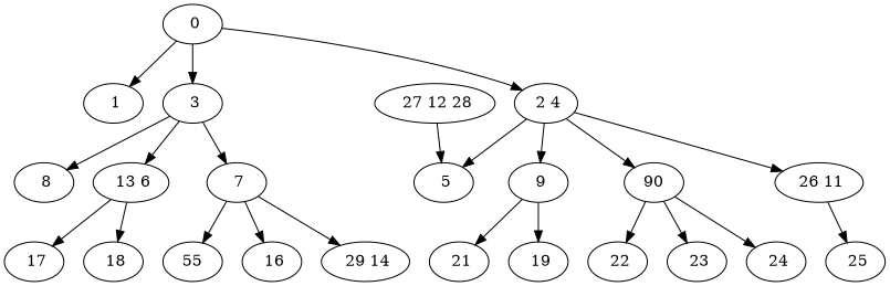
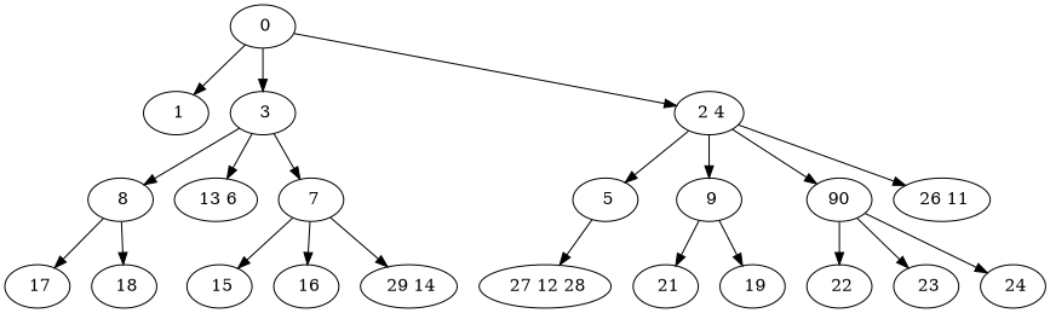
  digraph {
    " 0"
    " 1"
    " 3"
    " 2 4"
    " 8"
    " 13 6"
    " 7"
    " 5"
    " 9"
    n10 [label=90]
    " 26 11"
    " 17"
    " 18"
-   " 15" [label=55]
+   " 15"
    " 16"
    " 29 14"
    " 27 12 28"
    " 21"
    " 19"
    " 22"
    " 23"
    " 24"
-   " 25"
    " 0" -> " 1"
    " 0" -> " 3"
    " 0" -> " 2 4"
    " 3" -> " 8"
    " 3" -> " 13 6"
    " 3" -> " 7"
    " 2 4" -> " 5"
    " 2 4" -> " 9"
    " 2 4" -> n10
    " 2 4" -> " 26 11"
-   " 13 6" -> " 17"
-   " 13 6" -> " 18"
+   " 8" -> " 17"
+   " 8" -> " 18"
    " 7" -> " 15"
    " 7" -> " 16"
    " 7" -> " 29 14"
-   " 27 12 28" -> " 5"
+   " 5" -> " 27 12 28"
    " 9" -> " 21"
    " 9" -> " 19"
    n10 -> " 22"
    n10 -> " 23"
    n10 -> " 24"
-   " 26 11" -> " 25"
  }
